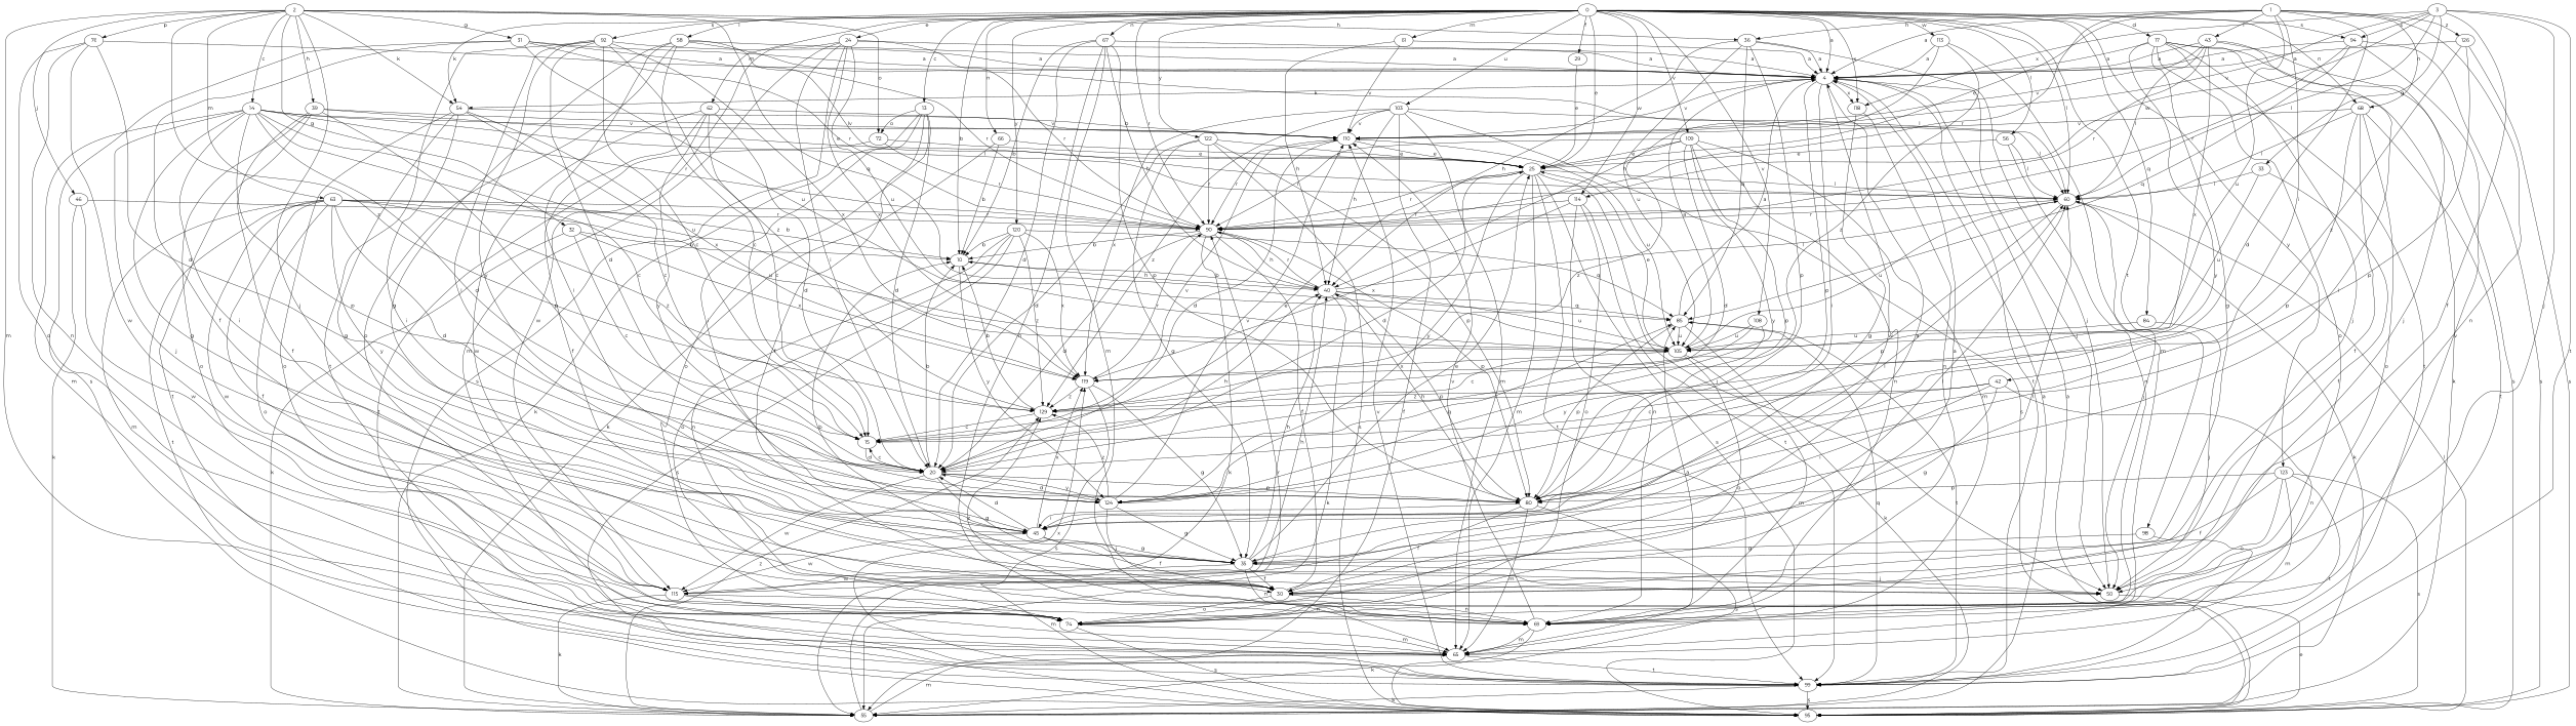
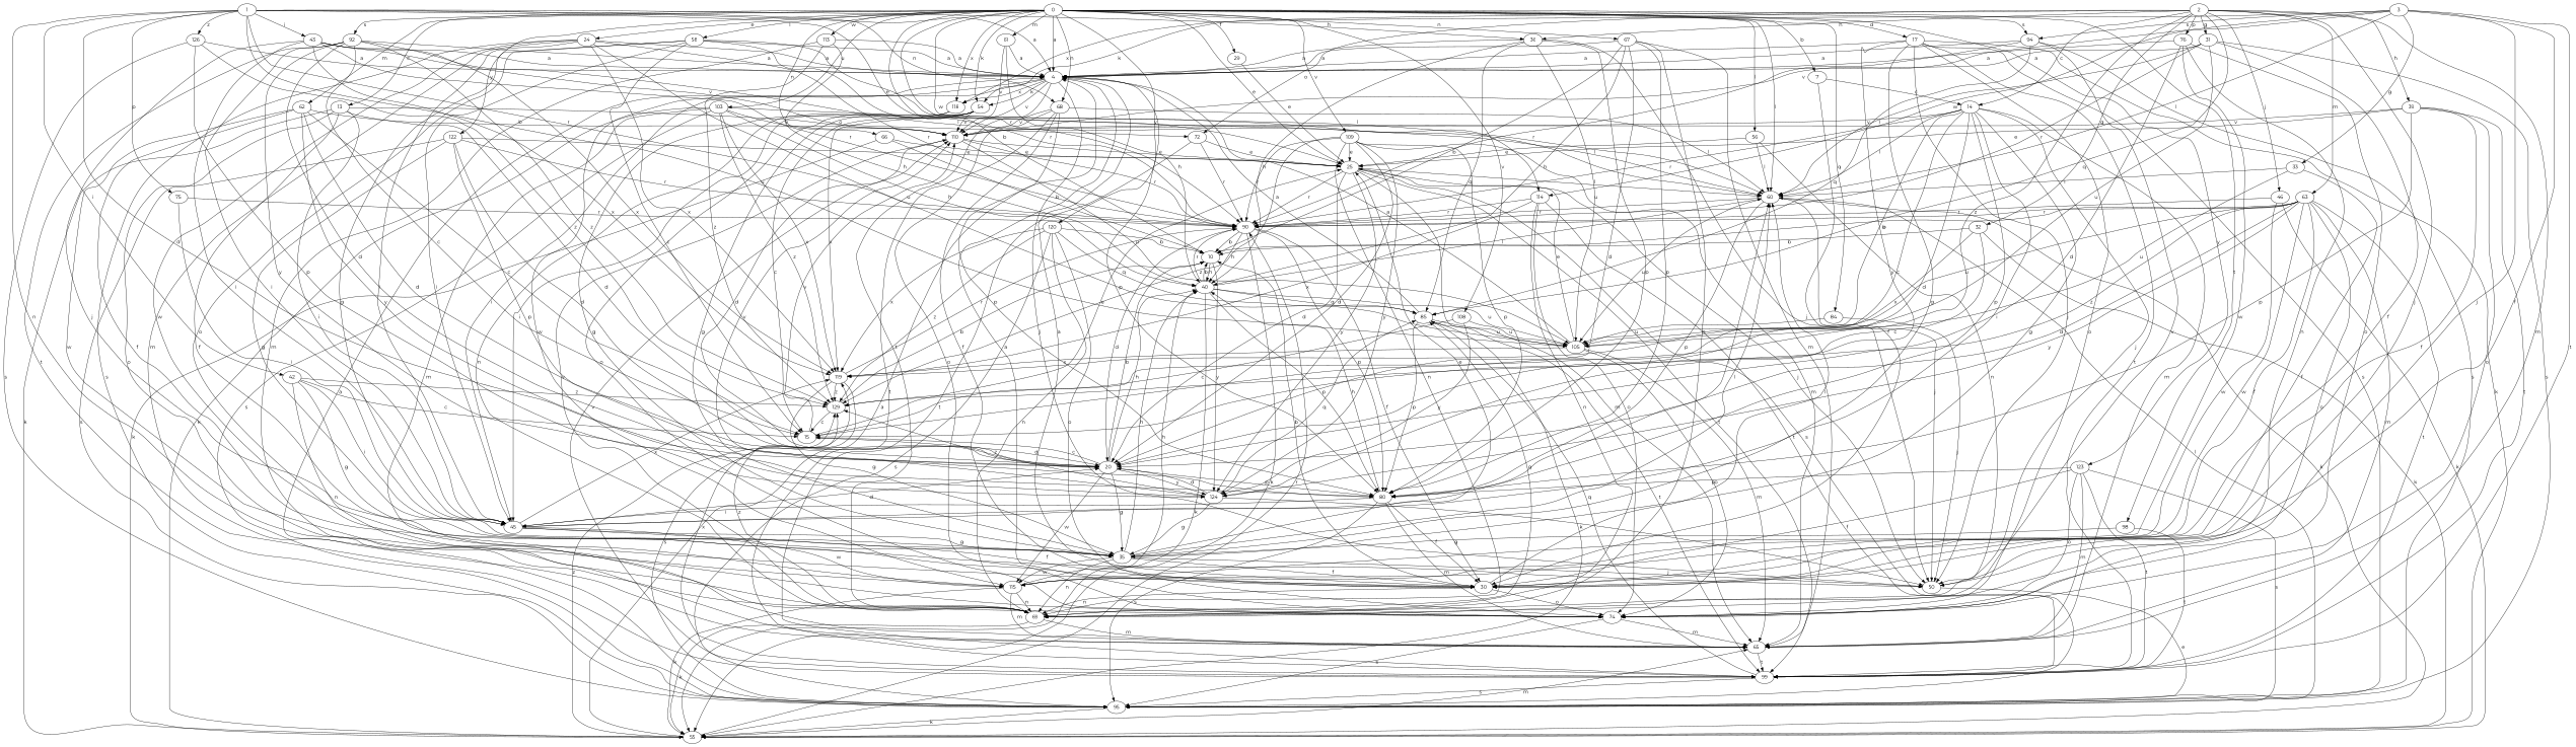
  strict digraph {
    fontname=Montserrat
    node [fontname=Montserrat]
    edge [fontname=Montserrat]
    0
    4
+   7
    10
    13
    17
    24
    25
    29
    54
    56
    58
    60
    61
    62
    66
    67
    68
    84
    90
    92
    94
    98
    103
    108
    109
    113
    114
    118
    120
    122
    123
    50
    99
    110
    45
    80
    115
    14
    30
    40
    124
    20
    72
    55
    74
    35
    95
    105
    65
    119
    15
    69
    129
    85
    1
    36
    42
    43
+   75
    126
    2
    31
    32
    39
    46
    63
    76
    3
    33
    0 -> 4 [label=a]
+   0 -> 7 [label=b]
    0 -> 10 [label=b]
    0 -> 13 [label=c]
    0 -> 17 [label=d]
    0 -> 24 [label=e]
    0 -> 25 [label=e]
    0 -> 29 [label=f]
    0 -> 54 [label=k]
    0 -> 56 [label=l]
    0 -> 58 [label=l]
    0 -> 60 [label=l]
    0 -> 61 [label=m]
    0 -> 62 [label=m]
    0 -> 66 [label=n]
    0 -> 67 [label=n]
    0 -> 68 [label=n]
    0 -> 84 [label=q]
    0 -> 90 [label=r]
    0 -> 92 [label=s]
    0 -> 94 [label=s]
    0 -> 98 [label=t]
    0 -> 103 [label=u]
    0 -> 108 [label=v]
    0 -> 109 [label=v]
    0 -> 113 [label=w]
    0 -> 114 [label=w]
    0 -> 118 [label=x]
    0 -> 120 [label=y]
    0 -> 122 [label=y]
    0 -> 123 [label=y]
    4 -> 54 [label=k]
    4 -> 118 [label=x]
    4 -> 50 [label=j]
-   4 -> 99 [label=t]
+   4 -> 69 [label=t]
    4 -> 110 [label=v]
    4 -> 45 [label=i]
    4 -> 80 [label=p]
    4 -> 115 [label=w]
+   7 -> 14 [label=c]
+   7 -> 30 [label=f]
    10 -> 40 [label=h]
    10 -> 124 [label=y]
    13 -> 45 [label=i]
    13 -> 30 [label=f]
    13 -> 20 [label=d]
    13 -> 72 [label=o]
    13 -> 55 [label=k]
    13 -> 74 [label=o]
    17 -> 4 [label=a]
    17 -> 50 [label=j]
    17 -> 99 [label=t]
    17 -> 124 [label=y]
    17 -> 55 [label=k]
    17 -> 74 [label=o]
    17 -> 35 [label=g]
    17 -> 95 [label=s]
    24 -> 4 [label=a]
    24 -> 90 [label=r]
-   24 -> 20 [label=i]
+   24 -> 45 [label=i]
    24 -> 115 [label=w]
    24 -> 95 [label=s]
    24 -> 105 [label=u]
    24 -> 65 [label=m]
    24 -> 119 [label=x]
    25 -> 60 [label=l]
    25 -> 90 [label=r]
    25 -> 50 [label=j]
    25 -> 99 [label=t]
    25 -> 124 [label=y]
    25 -> 20 [label=d]
    25 -> 95 [label=s]
    25 -> 65 [label=m]
    29 -> 25 [label=e]
    54 -> 110 [label=v]
    54 -> 45 [label=i]
    54 -> 74 [label=o]
    54 -> 35 [label=g]
    54 -> 119 [label=x]
    54 -> 15 [label=c]
    56 -> 25 [label=e]
    56 -> 60 [label=l]
    56 -> 69 [label=n]
    58 -> 4 [label=a]
    58 -> 60 [label=l]
    58 -> 90 [label=r]
    58 -> 45 [label=i]
    58 -> 74 [label=o]
    58 -> 35 [label=g]
    58 -> 15 [label=c]
    60 -> 90 [label=r]
    60 -> 50 [label=j]
    60 -> 80 [label=p]
    60 -> 55 [label=k]
    60 -> 105 [label=u]
    61 -> 4 [label=a]
    61 -> 110 [label=v]
    61 -> 40 [label=h]
    62 -> 110 [label=b]
    62 -> 115 [label=w]
    62 -> 30 [label=f]
    62 -> 124 [label=y]
    62 -> 20 [label=d]
    62 -> 15 [label=c]
    66 -> 10 [label=b]
    66 -> 25 [label=e]
    66 -> 55 [label=k]
    67 -> 4 [label=a]
    67 -> 10 [label=b]
    67 -> 80 [label=p]
    67 -> 40 [label=h]
    67 -> 20 [label=d]
    67 -> 65 [label=m]
    67 -> 69 [label=n]
    68 -> 60 [label=l]
    68 -> 99 [label=t]
    68 -> 110 [label=v]
    68 -> 80 [label=p]
    68 -> 30 [label=f]
    68 -> 74 [label=o]
    84 -> 50 [label=j]
    84 -> 105 [label=u]
    90 -> 10 [label=b]
    90 -> 80 [label=p]
    90 -> 30 [label=f]
    90 -> 40 [label=h]
    90 -> 20 [label=d]
    90 -> 55 [label=k]
    92 -> 4 [label=a]
    92 -> 99 [label=t]
    92 -> 45 [label=i]
    92 -> 124 [label=y]
    92 -> 20 [label=d]
    92 -> 119 [label=x]
    92 -> 15 [label=c]
    92 -> 129 [label=z]
    94 -> 4 [label=a]
    94 -> 90 [label=r]
    94 -> 95 [label=s]
    94 -> 69 [label=v]
    94 -> 85 [label=q]
    98 -> 99 [label=t]
    98 -> 35 [label=g]
    103 -> 60 [label=l]
    103 -> 110 [label=v]
    103 -> 40 [label=h]
-   103 -> 55 [label=f]
+   103 -> 55 [label=k]
    103 -> 95 [label=s]
    103 -> 65 [label=m]
    103 -> 119 [label=x]
    103 -> 129 [label=z]
    108 -> 124 [label=y]
    108 -> 105 [label=u]
    108 -> 15 [label=c]
    109 -> 25 [label=e]
    109 -> 90 [label=r]
    109 -> 80 [label=p]
    109 -> 124 [label=y]
    109 -> 20 [label=d]
    109 -> 65 [label=m]
    109 -> 69 [label=n]
    109 -> 129 [label=z]
    113 -> 4 [label=a]
    113 -> 40 [label=h]
    113 -> 65 [label=m]
    113 -> 129 [label=z]
    114 -> 90 [label=r]
    114 -> 99 [label=t]
    114 -> 74 [label=o]
    114 -> 119 [label=x]
    114 -> 69 [label=n]
    118 -> 35 [label=g]
    118 -> 69 [label=n]
    120 -> 10 [label=b]
    120 -> 74 [label=o]
    120 -> 95 [label=s]
    120 -> 119 [label=x]
    120 -> 69 [label=n]
    120 -> 129 [label=z]
    120 -> 85 [label=q]
    122 -> 25 [label=e]
    122 -> 90 [label=r]
    122 -> 80 [label=p]
    122 -> 20 [label=d]
    122 -> 35 [label=g]
    122 -> 95 [label=s]
    123 -> 99 [label=t]
    123 -> 80 [label=p]
    123 -> 30 [label=f]
    123 -> 74 [label=o]
    123 -> 95 [label=s]
    123 -> 65 [label=m]
    50 -> 95 [label=e]
    99 -> 110 [label=v]
    99 -> 95 [label=s]
    99 -> 119 [label=x]
    99 -> 85 [label=q]
    110 -> 25 [label=e]
    110 -> 90 [label=r]
    110 -> 20 [label=d]
    110 -> 105 [label=u]
    45 -> 60 [label=l]
    45 -> 115 [label=w]
    45 -> 30 [label=f]
    45 -> 20 [label=d]
    45 -> 35 [label=g]
    45 -> 119 [label=x]
    80 -> 45 [label=i]
    80 -> 30 [label=f]
    80 -> 40 [label=h]
    80 -> 95 [label=s]
    80 -> 65 [label=m]
    115 -> 40 [label=h]
    115 -> 55 [label=k]
    115 -> 65 [label=m]
    115 -> 69 [label=n]
    14 -> 60 [label=l]
    14 -> 90 [label=r]
    14 -> 50 [label=j]
    14 -> 110 [label=v]
    14 -> 45 [label=i]
    14 -> 80 [label=p]
    14 -> 20 [label=d]
    14 -> 35 [label=g]
    14 -> 105 [label=u]
    14 -> 65 [label=m]
    14 -> 15 [label=c]
    30 -> 4 [label=a]
    30 -> 10 [label=b]
    30 -> 60 [label=l]
    30 -> 74 [label=o]
    30 -> 69 [label=n]
    40 -> 10 [label=b]
    40 -> 60 [label=l]
    40 -> 90 [label=r]
    40 -> 80 [label=p]
    40 -> 55 [label=k]
    40 -> 105 [label=u]
    40 -> 85 [label=q]
    124 -> 50 [label=j]
    124 -> 110 [label=v]
    124 -> 20 [label=d]
    124 -> 35 [label=g]
    124 -> 129 [label=z]
    124 -> 85 [label=q]
    20 -> 10 [label=b]
    20 -> 80 [label=p]
    20 -> 115 [label=w]
    20 -> 40 [label=h]
    20 -> 124 [label=y]
    20 -> 35 [label=g]
    20 -> 15 [label=c]
    72 -> 25 [label=e]
    72 -> 90 [label=r]
    72 -> 99 [label=t]
    55 -> 4 [label=a]
    55 -> 90 [label=r]
    55 -> 65 [label=m]
    55 -> 129 [label=z]
    74 -> 4 [label=a]
    74 -> 95 [label=s]
    74 -> 65 [label=m]
    35 -> 25 [label=e]
    35 -> 60 [label=l]
    35 -> 50 [label=j]
    35 -> 115 [label=w]
    35 -> 30 [label=f]
    35 -> 40 [label=h]
    35 -> 69 [label=n]
    95 -> 4 [label=a]
    95 -> 60 [label=l]
-   99 -> 55 [label=k]
+   95 -> 55 [label=k]
    105 -> 4 [label=a]
    105 -> 25 [label=e]
    105 -> 74 [label=o]
    105 -> 65 [label=m]
    105 -> 119 [label=x]
    65 -> 99 [label=t]
    119 -> 90 [label=r]
    119 -> 35 [label=g]
    119 -> 95 [label=s]
    119 -> 129 [label=z]
    15 -> 25 [label=e]
    15 -> 110 [label=v]
    15 -> 20 [label=d]
    69 -> 110 [label=v]
    69 -> 55 [label=k]
    69 -> 65 [label=m]
    69 -> 129 [label=z]
-   69 -> 85 [label=a]
+   69 -> 85 [label=q]
    129 -> 10 [label=b]
    129 -> 15 [label=c]
    85 -> 4 [label=a]
    85 -> 99 [label=t]
    85 -> 80 [label=p]
    85 -> 55 [label=k]
    85 -> 105 [label=u]
    1 -> 4 [label=a]
    1 -> 25 [label=e]
    1 -> 68 [label=n]
    1 -> 90 [label=r]
    1 -> 20 [label=d]
    1 -> 105 [label=u]
    1 -> 69 [label=n]
    1 -> 36 [label=h]
    1 -> 42 [label=i]
    1 -> 43 [label=i]
+   1 -> 75 [label=p]
    1 -> 126 [label=z]
    36 -> 4 [label=a]
    36 -> 50 [label=j]
    36 -> 80 [label=p]
    36 -> 40 [label=h]
    36 -> 105 [label=u]
    36 -> 85 [label=q]
    42 -> 45 [label=i]
    42 -> 35 [label=g]
    42 -> 15 [label=c]
    42 -> 69 [label=n]
    42 -> 129 [label=z]
    43 -> 4 [label=a]
    43 -> 60 [label=l]
    43 -> 90 [label=r]
    43 -> 50 [label=j]
    43 -> 110 [label=v]
    43 -> 45 [label=i]
    43 -> 119 [label=x]
+   75 -> 90 [label=r]
+   75 -> 45 [label=i]
    126 -> 4 [label=a]
    126 -> 80 [label=p]
    126 -> 95 [label=s]
    126 -> 129 [label=z]
    2 -> 54 [label=k]
    2 -> 50 [label=j]
    2 -> 14 [label=c]
    2 -> 72 [label=o]
    2 -> 65 [label=m]
    2 -> 129 [label=z]
    2 -> 85 [label=q]
    2 -> 36 [label=h]
    2 -> 31 [label=g]
    2 -> 32 [label=g]
    2 -> 39 [label=h]
    2 -> 46 [label=j]
    2 -> 63 [label=m]
    2 -> 76 [label=p]
    31 -> 4 [label=a]
    31 -> 60 [label=l]
    31 -> 90 [label=r]
    31 -> 30 [label=f]
    31 -> 95 [label=s]
    31 -> 105 [label=u]
    32 -> 10 [label=b]
    32 -> 55 [label=k]
    32 -> 119 [label=x]
    32 -> 15 [label=c]
    39 -> 25 [label=e]
    39 -> 99 [label=t]
    39 -> 110 [label=v]
    39 -> 80 [label=p]
    39 -> 30 [label=f]
    39 -> 74 [label=o]
    46 -> 90 [label=r]
    46 -> 115 [label=w]
    46 -> 55 [label=k]
    63 -> 10 [label=b]
    63 -> 90 [label=r]
    63 -> 99 [label=t]
    63 -> 115 [label=w]
    63 -> 30 [label=f]
    63 -> 124 [label=y]
    63 -> 20 [label=d]
    63 -> 74 [label=o]
    63 -> 105 [label=u]
    63 -> 65 [label=m]
    63 -> 129 [label=z]
    76 -> 4 [label=a]
    76 -> 115 [label=w]
    76 -> 20 [label=d]
    76 -> 74 [label=o]
    76 -> 69 [label=n]
    3 -> 60 [label=l]
    3 -> 94 [label=s]
    3 -> 114 [label=w]
    3 -> 118 [label=x]
    3 -> 50 [label=j]
    3 -> 99 [label=t]
    3 -> 110 [label=v]
    3 -> 30 [label=f]
    3 -> 33 [label=g]
    33 -> 60 [label=l]
    33 -> 30 [label=f]
    33 -> 105 [label=u]
  }
